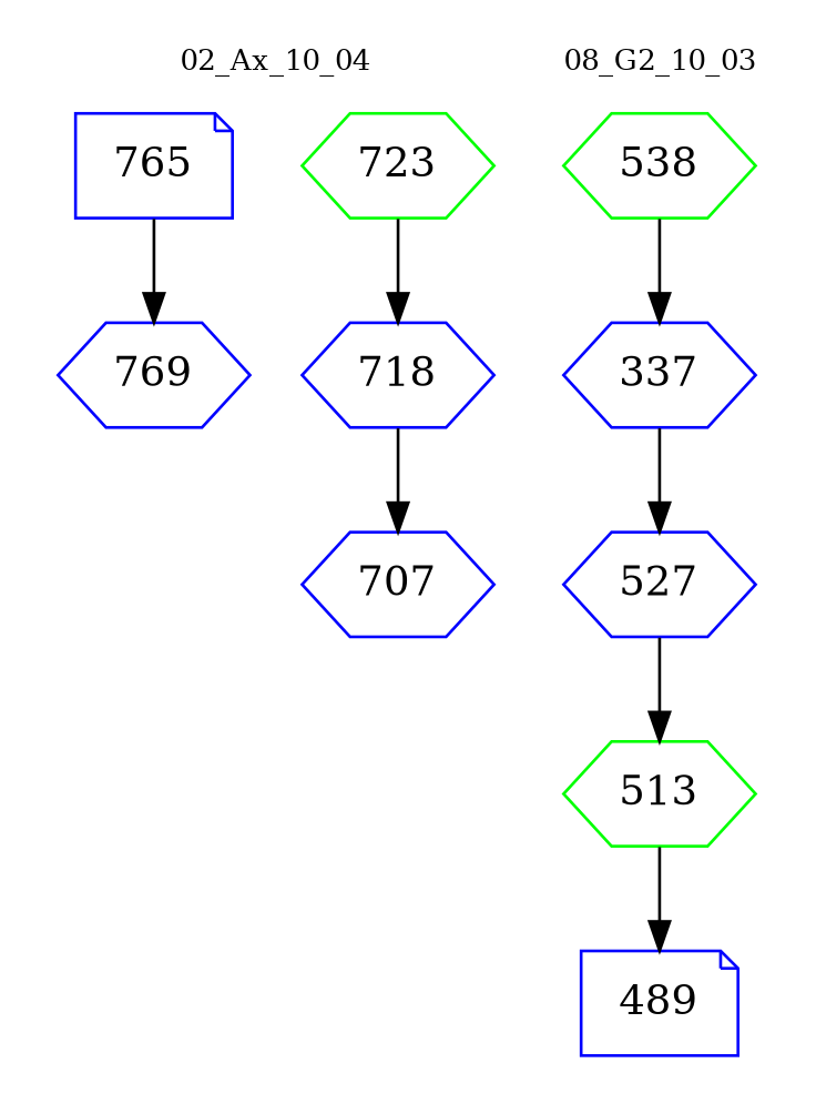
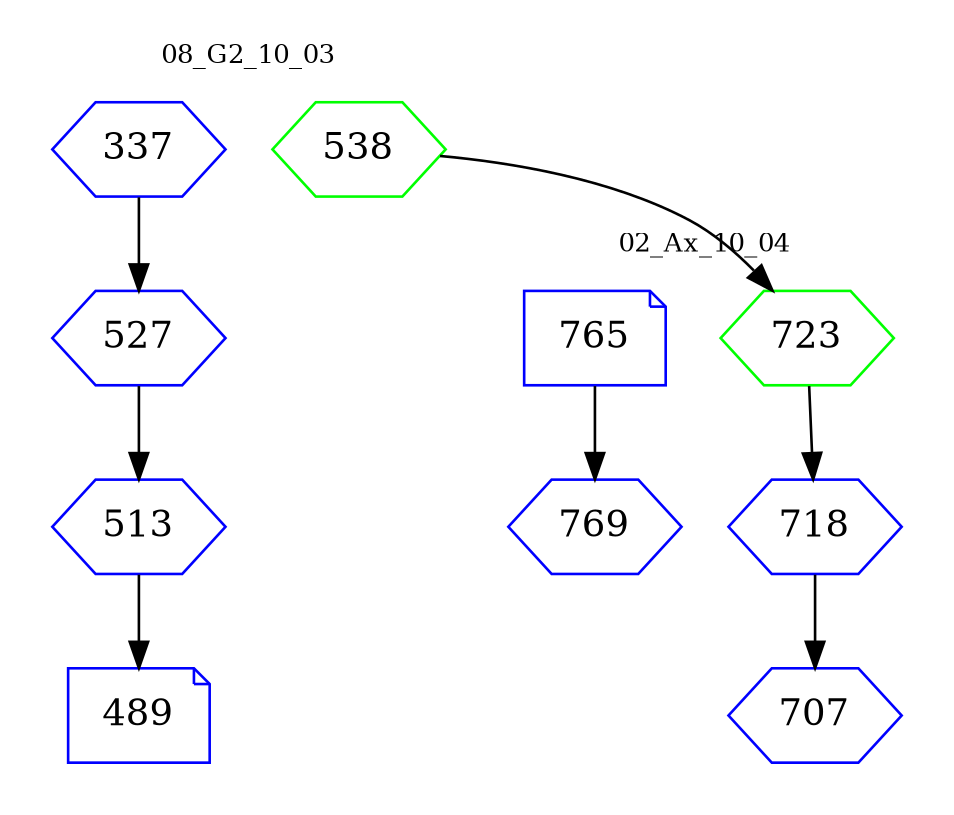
  digraph {
    node [color=blue shape=hexagon]
    edge [color=black]
    n1 [color=green label=723]
    n2 [label=718]
    n3 [label=707]
    n4 [label=765 shape=note]
    n5 [label=769]
    n6 [color=green label=538]
    n7 [label=337]
    n8 [label=527]
-   n9 [color=green label=513]
+   n9 [label=513]
    n10 [label=489 shape=note]
    subgraph cluster_1 {
      color=white
      fontsize=10
      label="02_Ax_10_04"
      n1
      n2
      n3
      n4
      n5
    }
    subgraph cluster_2 {
      color=white
      fontsize=10
      label="08_G2_10_03"
      n6
      n7
      n8
      n9
      n10
    }
    n1 -> n2
    n2 -> n3
    n4 -> n5
-   n6 -> n7
+   n6 -> n1
    n7 -> n8
    n8 -> n9
    n9 -> n10
  }
